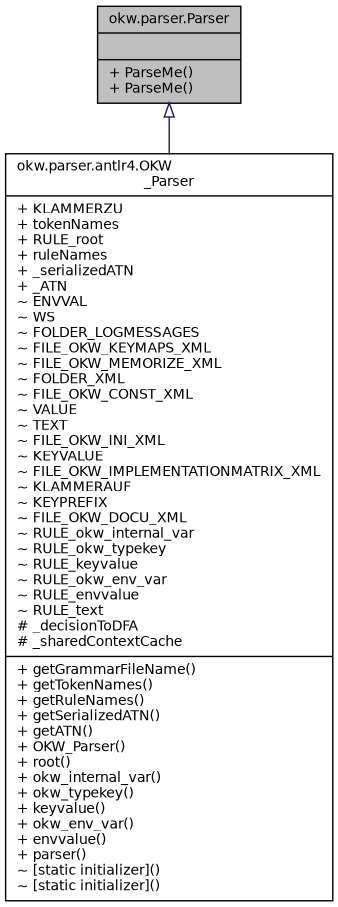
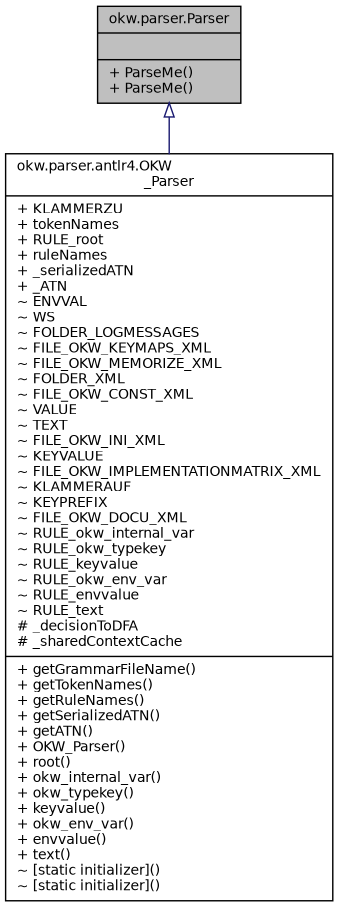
  digraph {
    node [color=black fontname=Helvetica fontsize=10 shape=record style=filled]
    n1 [fillcolor=grey75 fontcolor=black height=0.2 label="{okw.parser.Parser\n||+ ParseMe()\l+ ParseMe()\l}" width=0.4]
-   n2 [fillcolor=white height=0.2 label="{okw.parser.antlr4.OKW\l_Parser\n|+ KLAMMERZU\l+ tokenNames\l+ RULE_root\l+ ruleNames\l+ _serializedATN\l+ _ATN\l~ ENVVAL\l~ WS\l~ FOLDER_LOGMESSAGES\l~ FILE_OKW_KEYMAPS_XML\l~ FILE_OKW_MEMORIZE_XML\l~ FOLDER_XML\l~ FILE_OKW_CONST_XML\l~ VALUE\l~ TEXT\l~ FILE_OKW_INI_XML\l~ KEYVALUE\l~ FILE_OKW_IMPLEMENTATIONMATRIX_XML\l~ KLAMMERAUF\l~ KEYPREFIX\l~ FILE_OKW_DOCU_XML\l~ RULE_okw_internal_var\l~ RULE_okw_typekey\l~ RULE_keyvalue\l~ RULE_okw_env_var\l~ RULE_envvalue\l~ RULE_text\l# _decisionToDFA\l# _sharedContextCache\l|+ getGrammarFileName()\l+ getTokenNames()\l+ getRuleNames()\l+ getSerializedATN()\l+ getATN()\l+ OKW_Parser()\l+ root()\l+ okw_internal_var()\l+ okw_typekey()\l+ keyvalue()\l+ okw_env_var()\l+ envvalue()\l+ parser()\l~ [static initializer]()\l~ [static initializer]()\l}" width=0.4]
+   n2 [fillcolor=white height=0.2 label="{okw.parser.antlr4.OKW\l_Parser\n|+ KLAMMERZU\l+ tokenNames\l+ RULE_root\l+ ruleNames\l+ _serializedATN\l+ _ATN\l~ ENVVAL\l~ WS\l~ FOLDER_LOGMESSAGES\l~ FILE_OKW_KEYMAPS_XML\l~ FILE_OKW_MEMORIZE_XML\l~ FOLDER_XML\l~ FILE_OKW_CONST_XML\l~ VALUE\l~ TEXT\l~ FILE_OKW_INI_XML\l~ KEYVALUE\l~ FILE_OKW_IMPLEMENTATIONMATRIX_XML\l~ KLAMMERAUF\l~ KEYPREFIX\l~ FILE_OKW_DOCU_XML\l~ RULE_okw_internal_var\l~ RULE_okw_typekey\l~ RULE_keyvalue\l~ RULE_okw_env_var\l~ RULE_envvalue\l~ RULE_text\l# _decisionToDFA\l# _sharedContextCache\l|+ getGrammarFileName()\l+ getTokenNames()\l+ getRuleNames()\l+ getSerializedATN()\l+ getATN()\l+ OKW_Parser()\l+ root()\l+ okw_internal_var()\l+ okw_typekey()\l+ keyvalue()\l+ okw_env_var()\l+ envvalue()\l+ text()\l~ [static initializer]()\l~ [static initializer]()\l}" width=0.4]
    n1 -> n2 [arrowtail=onormal color=midnightblue dir=back fontname=Helvetica fontsize=10 labelfontname=Helvetica labelfontsize=10 style=solid]
  }
